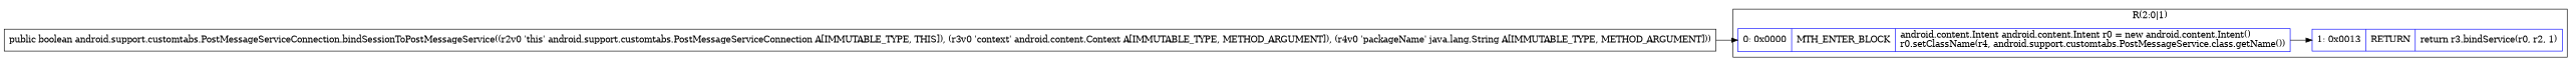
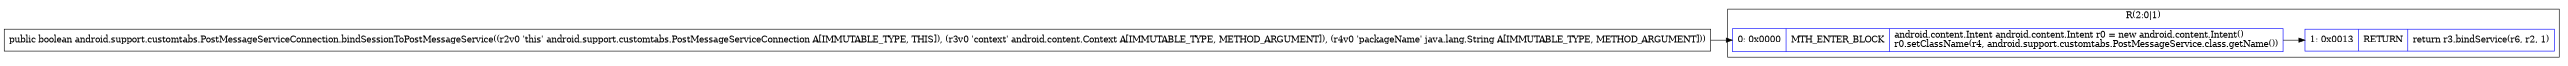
  digraph {
    rankdir=LR
    node [color=blue shape=record]
    n1 [label="{0\:\ 0x0000|MTH_ENTER_BLOCK\l|android.content.Intent android.content.Intent r0 = new android.content.Intent()\lr0.setClassName(r4, android.support.customtabs.PostMessageService.class.getName())\l}"]
-   n2 [label="{1\:\ 0x0013|RETURN\l|return r3.bindService(r0, r2, 1)\l}"]
+   n2 [label="{1\:\ 0x0013|RETURN\l|return r3.bindService(r6, r2, 1)\l}"]
    n3 [label="{public boolean android.support.customtabs.PostMessageServiceConnection.bindSessionToPostMessageService((r2v0 'this' android.support.customtabs.PostMessageServiceConnection A[IMMUTABLE_TYPE, THIS]), (r3v0 'context' android.content.Context A[IMMUTABLE_TYPE, METHOD_ARGUMENT]), (r4v0 'packageName' java.lang.String A[IMMUTABLE_TYPE, METHOD_ARGUMENT])) }" color=""]
    subgraph cluster_1 {
      label="R(2:0|1)"
      n1
      n2
    }
    n1 -> n2
    n3 -> n1
  }
